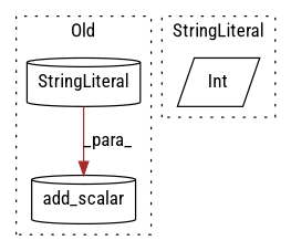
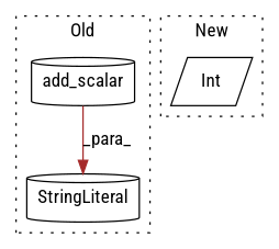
  digraph {
    fontname="Roboto Condensed"
    node [a=32 shape=cylinder fontname="Roboto Condensed"]
    n1 [l="11,1" label=add_scalar s="9876,9943"]
    n2 [a=45 l=14 label=StringLiteral s=9887]
    n3 [l="4,1" label=Int s="10485,10510" shape=parallelogram]
    subgraph cluster_1 {
      label=Old
      style=dotted
      n1
      n2
    }
    subgraph cluster_2 {
-     label=StringLiteral
+     label=New
      style=dotted
      n3
    }
-   n2 -> n1 [label=_para_ color=brown fontname="Roboto Condensed"]
+   n1 -> n2 [label=_para_ color=brown fontname="Roboto Condensed"]
  }
